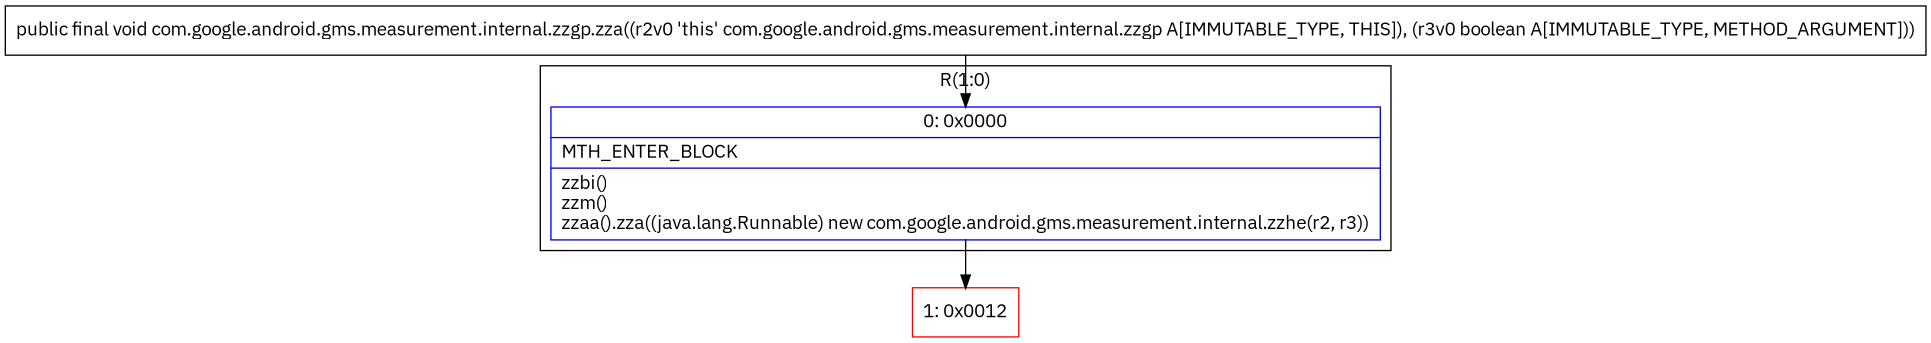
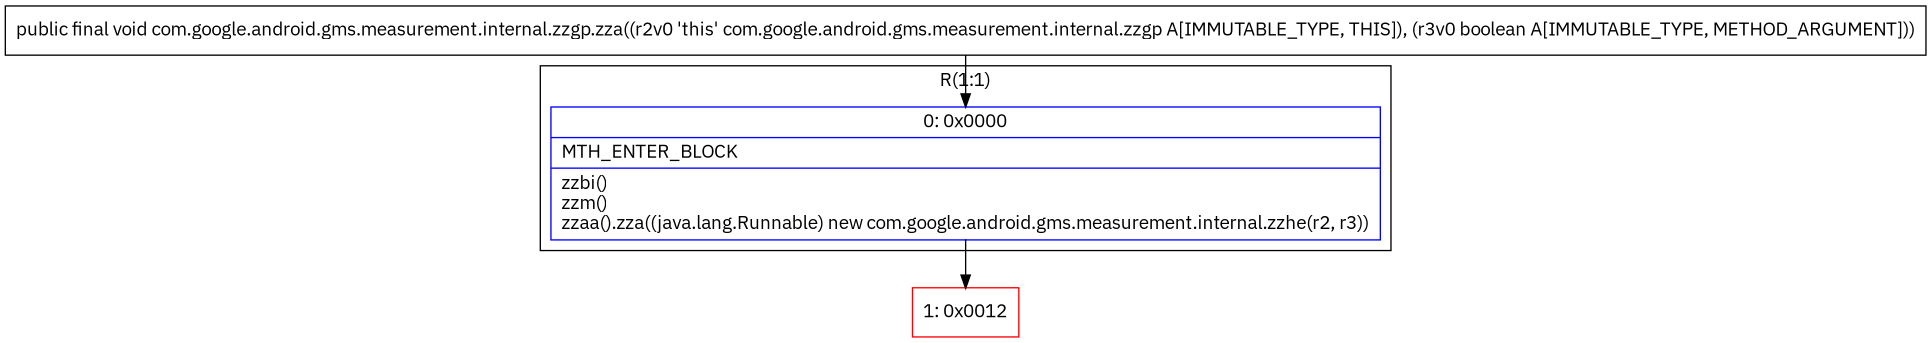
  digraph {
    fontname="IBM Plex Sans"
    node [shape=record fontname="IBM Plex Sans"]
    edge [fontname="IBM Plex Sans"]
    n1 [color=blue label="{0\:\ 0x0000|MTH_ENTER_BLOCK\l|zzbi()\lzzm()\lzzaa().zza((java.lang.Runnable) new com.google.android.gms.measurement.internal.zzhe(r2, r3))\l}"]
    n2 [color=red label="{1\:\ 0x0012}"]
    n3 [label="{public final void com.google.android.gms.measurement.internal.zzgp.zza((r2v0 'this' com.google.android.gms.measurement.internal.zzgp A[IMMUTABLE_TYPE, THIS]), (r3v0 boolean A[IMMUTABLE_TYPE, METHOD_ARGUMENT])) }"]
    subgraph cluster_1 {
-     label="R(1:0)"
+     label="R(1:1)"
      n1
    }
    n1 -> n2
    n3 -> n1
  }
